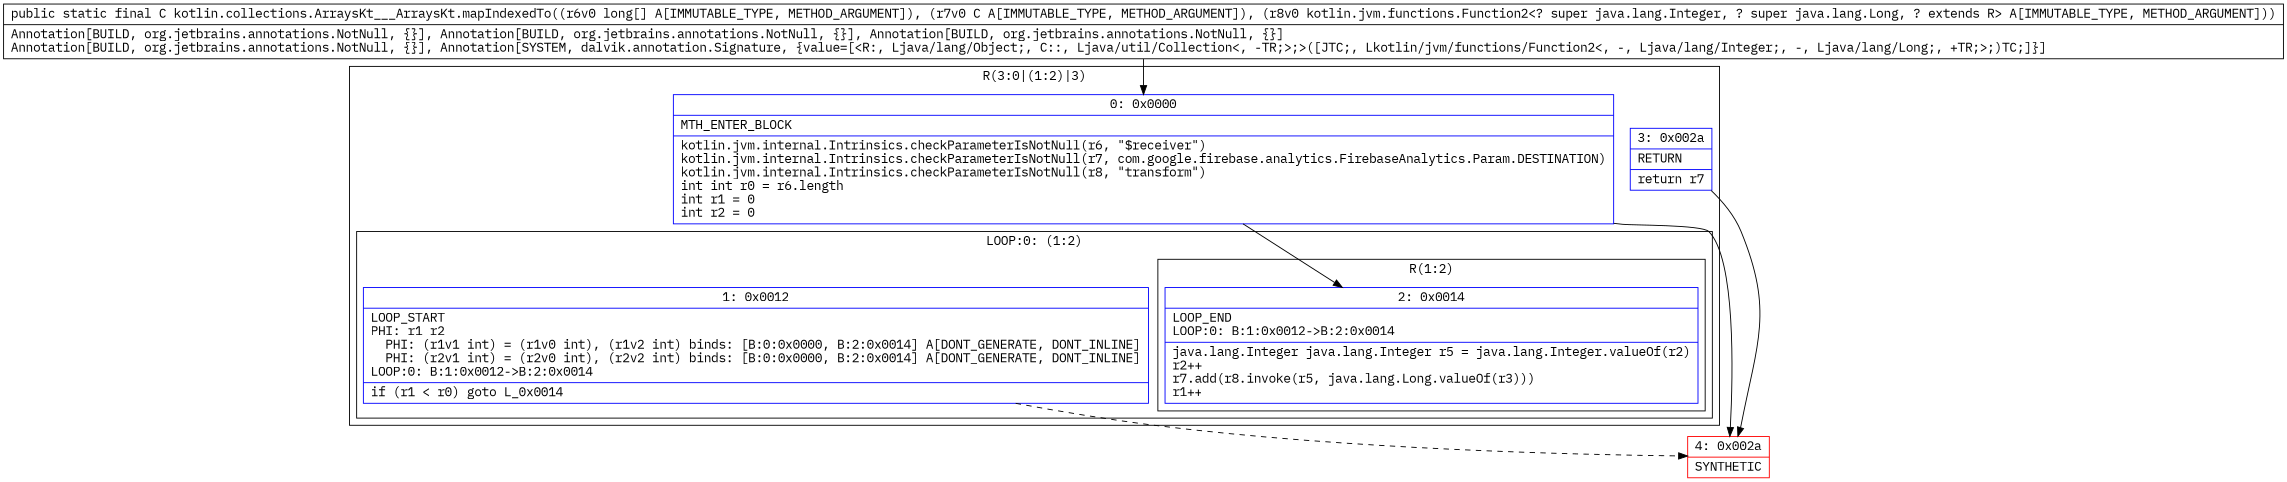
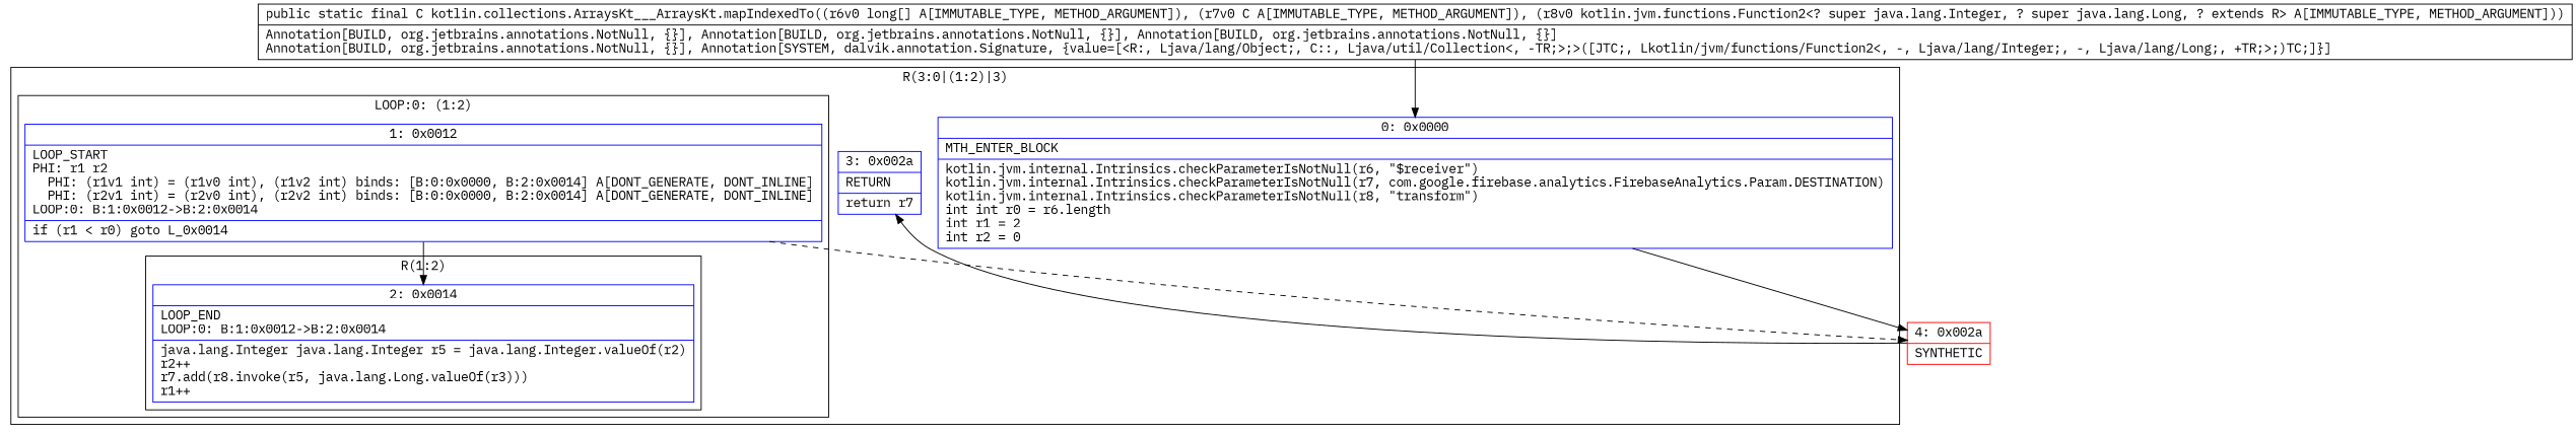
  digraph {
    fontname="IBM Plex Mono"
    node [color=blue fontname="IBM Plex Mono" shape=record]
    edge [fontname="IBM Plex Mono"]
    n1 [label="{2\:\ 0x0014|LOOP_END\lLOOP:0: B:1:0x0012\-\>B:2:0x0014\l|java.lang.Integer java.lang.Integer r5 = java.lang.Integer.valueOf(r2)\lr2++\lr7.add(r8.invoke(r5, java.lang.Long.valueOf(r3)))\lr1++\l}"]
    n2 [label="{1\:\ 0x0012|LOOP_START\lPHI: r1 r2 \l  PHI: (r1v1 int) = (r1v0 int), (r1v2 int) binds: [B:0:0x0000, B:2:0x0014] A[DONT_GENERATE, DONT_INLINE]\l  PHI: (r2v1 int) = (r2v0 int), (r2v2 int) binds: [B:0:0x0000, B:2:0x0014] A[DONT_GENERATE, DONT_INLINE]\lLOOP:0: B:1:0x0012\-\>B:2:0x0014\l|if (r1 \< r0) goto L_0x0014\l}"]
-   n3 [label="{0\:\ 0x0000|MTH_ENTER_BLOCK\l|kotlin.jvm.internal.Intrinsics.checkParameterIsNotNull(r6, \"$receiver\")\lkotlin.jvm.internal.Intrinsics.checkParameterIsNotNull(r7, com.google.firebase.analytics.FirebaseAnalytics.Param.DESTINATION)\lkotlin.jvm.internal.Intrinsics.checkParameterIsNotNull(r8, \"transform\")\lint int r0 = r6.length\lint r1 = 0\lint r2 = 0\l}"]
+   n3 [label="{0\:\ 0x0000|MTH_ENTER_BLOCK\l|kotlin.jvm.internal.Intrinsics.checkParameterIsNotNull(r6, \"$receiver\")\lkotlin.jvm.internal.Intrinsics.checkParameterIsNotNull(r7, com.google.firebase.analytics.FirebaseAnalytics.Param.DESTINATION)\lkotlin.jvm.internal.Intrinsics.checkParameterIsNotNull(r8, \"transform\")\lint int r0 = r6.length\lint r1 = 2\lint r2 = 0\l}"]
    n4 [label="{3\:\ 0x002a|RETURN\l|return r7\l}"]
    n5 [color=red label="{4\:\ 0x002a|SYNTHETIC\l}"]
    n6 [label="{public static final C kotlin.collections.ArraysKt___ArraysKt.mapIndexedTo((r6v0 long[] A[IMMUTABLE_TYPE, METHOD_ARGUMENT]), (r7v0 C A[IMMUTABLE_TYPE, METHOD_ARGUMENT]), (r8v0 kotlin.jvm.functions.Function2\<? super java.lang.Integer, ? super java.lang.Long, ? extends R\> A[IMMUTABLE_TYPE, METHOD_ARGUMENT]))  | Annotation[BUILD, org.jetbrains.annotations.NotNull, \{\}], Annotation[BUILD, org.jetbrains.annotations.NotNull, \{\}], Annotation[BUILD, org.jetbrains.annotations.NotNull, \{\}]\lAnnotation[BUILD, org.jetbrains.annotations.NotNull, \{\}], Annotation[SYSTEM, dalvik.annotation.Signature, \{value=[\<R:, Ljava\/lang\/Object;, C::, Ljava\/util\/Collection\<, \-TR;\>;\>([JTC;, Lkotlin\/jvm\/functions\/Function2\<, \-, Ljava\/lang\/Integer;, \-, Ljava\/lang\/Long;, +TR;\>;)TC;]\}]\l}" color=""]
    subgraph cluster_1 {
      label="R(3:0|(1:2)|3)"
      n3
      n4
      subgraph cluster_2 {
        label="LOOP:0: (1:2)"
        n2
        subgraph cluster_3 {
          label="R(1:2)"
          n1
        }
      }
    }
-   n3 -> n1
+   n2 -> n1
    n2 -> n5 [style=dashed]
    n3 -> n5
-   n4 -> n5
+   n5 -> n4
    n6 -> n3
  }
